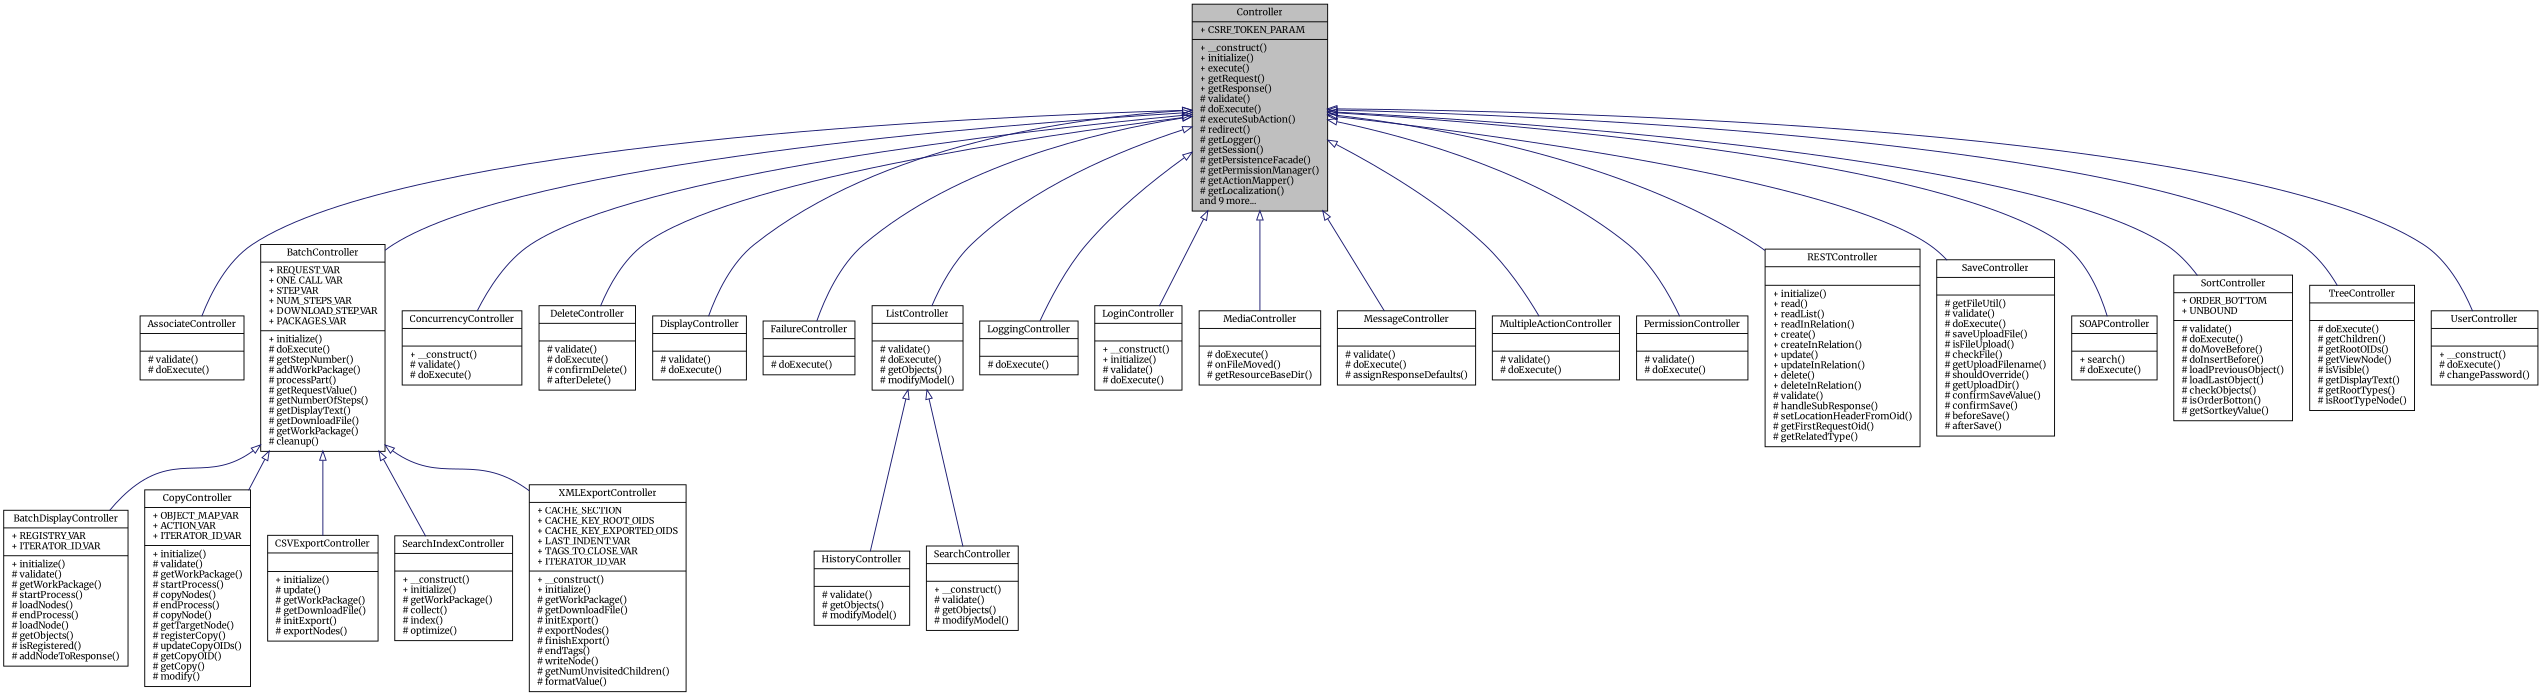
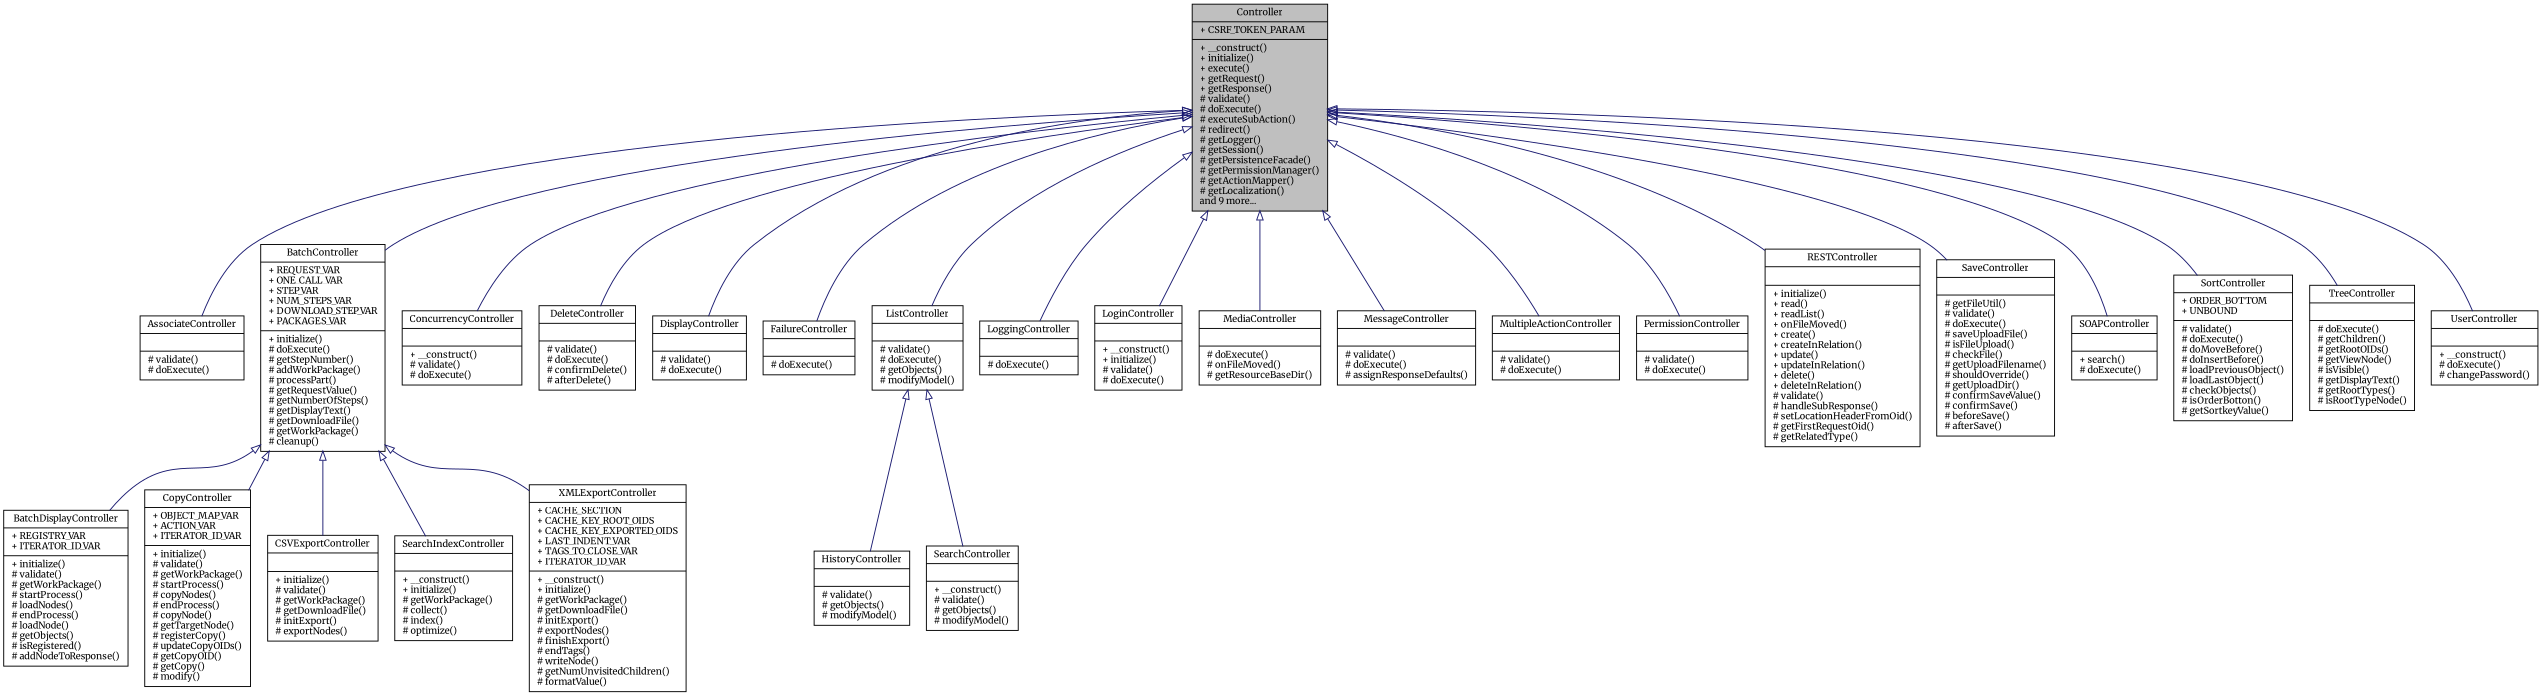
  digraph {
    fontname=Merriweather
    node [color=black fillcolor=white fontname=Merriweather fontsize=10 shape=record style=filled]
    edge [arrowtail=onormal color=midnightblue dir=back fontname=Merriweather fontsize=10 labelfontname=Helvetica labelfontsize=10 style=solid]
    n1 [fillcolor=grey75 fontcolor=black height=0.2 label="{Controller\n|+ CSRF_TOKEN_PARAM\l|+ __construct()\l+ initialize()\l+ execute()\l+ getRequest()\l+ getResponse()\l# validate()\l# doExecute()\l# executeSubAction()\l# redirect()\l# getLogger()\l# getSession()\l# getPersistenceFacade()\l# getPermissionManager()\l# getActionMapper()\l# getLocalization()\land 9 more...\l}" width=0.4]
    n2 [height=0.2 label="{AssociateController\n||# validate()\l# doExecute()\l}" width=0.4]
    n3 [height=0.2 label="{BatchController\n|+ REQUEST_VAR\l+ ONE_CALL_VAR\l+ STEP_VAR\l+ NUM_STEPS_VAR\l+ DOWNLOAD_STEP_VAR\l+ PACKAGES_VAR\l|+ initialize()\l# doExecute()\l# getStepNumber()\l# addWorkPackage()\l# processPart()\l# getRequestValue()\l# getNumberOfSteps()\l# getDisplayText()\l# getDownloadFile()\l# getWorkPackage()\l# cleanup()\l}" width=0.4]
    n4 [height=0.2 label="{ConcurrencyController\n||+ __construct()\l# validate()\l# doExecute()\l}" width=0.4]
    n5 [height=0.2 label="{DeleteController\n||# validate()\l# doExecute()\l# confirmDelete()\l# afterDelete()\l}" width=0.4]
    n6 [height=0.2 label="{DisplayController\n||# validate()\l# doExecute()\l}" width=0.4]
    n7 [height=0.2 label="{FailureController\n||# doExecute()\l}" width=0.4]
    n8 [height=0.2 label="{ListController\n||# validate()\l# doExecute()\l# getObjects()\l# modifyModel()\l}" width=0.4]
    n9 [height=0.2 label="{LoggingController\n||# doExecute()\l}" width=0.4]
    n10 [height=0.2 label="{LoginController\n||+ __construct()\l+ initialize()\l# validate()\l# doExecute()\l}" width=0.4]
    n11 [height=0.2 label="{MediaController\n||# doExecute()\l# onFileMoved()\l# getResourceBaseDir()\l}" width=0.4]
    n12 [height=0.2 label="{MessageController\n||# validate()\l# doExecute()\l# assignResponseDefaults()\l}" width=0.4]
    n13 [height=0.2 label="{MultipleActionController\n||# validate()\l# doExecute()\l}" width=0.4]
    n14 [height=0.2 label="{PermissionController\n||# validate()\l# doExecute()\l}" width=0.4]
-   n15 [height=0.2 label="{RESTController\n||+ initialize()\l+ read()\l+ readList()\l+ readInRelation()\l+ create()\l+ createInRelation()\l+ update()\l+ updateInRelation()\l+ delete()\l+ deleteInRelation()\l# validate()\l# handleSubResponse()\l# setLocationHeaderFromOid()\l# getFirstRequestOid()\l# getRelatedType()\l}" width=0.4]
+   n15 [height=0.2 label="{RESTController\n||+ initialize()\l+ read()\l+ readList()\l+ onFileMoved()\l+ create()\l+ createInRelation()\l+ update()\l+ updateInRelation()\l+ delete()\l+ deleteInRelation()\l# validate()\l# handleSubResponse()\l# setLocationHeaderFromOid()\l# getFirstRequestOid()\l# getRelatedType()\l}" width=0.4]
    n16 [height=0.2 label="{SaveController\n||# getFileUtil()\l# validate()\l# doExecute()\l# saveUploadFile()\l# isFileUpload()\l# checkFile()\l# getUploadFilename()\l# shouldOverride()\l# getUploadDir()\l# confirmSaveValue()\l# confirmSave()\l# beforeSave()\l# afterSave()\l}" width=0.4]
    n17 [height=0.2 label="{SOAPController\n||+ search()\l# doExecute()\l}" width=0.4]
    n18 [height=0.2 label="{SortController\n|+ ORDER_BOTTOM\l+ UNBOUND\l|# validate()\l# doExecute()\l# doMoveBefore()\l# doInsertBefore()\l# loadPreviousObject()\l# loadLastObject()\l# checkObjects()\l# isOrderBotton()\l# getSortkeyValue()\l}" width=0.4]
    n19 [height=0.2 label="{TreeController\n||# doExecute()\l# getChildren()\l# getRootOIDs()\l# getViewNode()\l# isVisible()\l# getDisplayText()\l# getRootTypes()\l# isRootTypeNode()\l}" width=0.4]
    n20 [height=0.2 label="{UserController\n||+ __construct()\l# doExecute()\l# changePassword()\l}" width=0.4]
    n21 [height=0.2 label="{BatchDisplayController\n|+ REGISTRY_VAR\l+ ITERATOR_ID_VAR\l|+ initialize()\l# validate()\l# getWorkPackage()\l# startProcess()\l# loadNodes()\l# endProcess()\l# loadNode()\l# getObjects()\l# isRegistered()\l# addNodeToResponse()\l}" width=0.4]
    n22 [height=0.2 label="{CopyController\n|+ OBJECT_MAP_VAR\l+ ACTION_VAR\l+ ITERATOR_ID_VAR\l|+ initialize()\l# validate()\l# getWorkPackage()\l# startProcess()\l# copyNodes()\l# endProcess()\l# copyNode()\l# getTargetNode()\l# registerCopy()\l# updateCopyOIDs()\l# getCopyOID()\l# getCopy()\l# modify()\l}" width=0.4]
-   n23 [height=0.2 label="{CSVExportController\n||+ initialize()\l# update()\l# getWorkPackage()\l# getDownloadFile()\l# initExport()\l# exportNodes()\l}" width=0.4]
+   n23 [height=0.2 label="{CSVExportController\n||+ initialize()\l# validate()\l# getWorkPackage()\l# getDownloadFile()\l# initExport()\l# exportNodes()\l}" width=0.4]
    n24 [height=0.2 label="{SearchIndexController\n||+ __construct()\l+ initialize()\l# getWorkPackage()\l# collect()\l# index()\l# optimize()\l}" width=0.4]
    n25 [height=0.2 label="{XMLExportController\n|+ CACHE_SECTION\l+ CACHE_KEY_ROOT_OIDS\l+ CACHE_KEY_EXPORTED_OIDS\l+ LAST_INDENT_VAR\l+ TAGS_TO_CLOSE_VAR\l+ ITERATOR_ID_VAR\l|+ __construct()\l+ initialize()\l# getWorkPackage()\l# getDownloadFile()\l# initExport()\l# exportNodes()\l# finishExport()\l# endTags()\l# writeNode()\l# getNumUnvisitedChildren()\l# formatValue()\l}" width=0.4]
    n26 [height=0.2 label="{HistoryController\n||# validate()\l# getObjects()\l# modifyModel()\l}" width=0.4]
    n27 [height=0.2 label="{SearchController\n||+ __construct()\l# validate()\l# getObjects()\l# modifyModel()\l}" width=0.4]
    n1 -> n2
    n1 -> n3
    n1 -> n4
    n1 -> n5
    n1 -> n6
    n1 -> n7
    n1 -> n8
    n1 -> n9
    n1 -> n10
    n1 -> n11
    n1 -> n12
    n1 -> n13
    n1 -> n14
    n1 -> n15
    n1 -> n16
    n1 -> n17
    n1 -> n18
    n1 -> n19
    n1 -> n20
    n3 -> n21
    n3 -> n22
    n3 -> n23
    n3 -> n24
    n3 -> n25
    n8 -> n26
    n8 -> n27
  }
